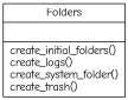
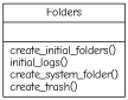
  digraph {
    rankdir=BT
    fontname="Comic Neue"
-   n1 [color=black fontcolor=black label="{Folders|\l|create_initial_folders()\lcreate_logs()\lcreate_system_folder()\lcreate_trash()\l}" shape=record style=solid fontname="Comic Neue"]
+   n1 [color=black fontcolor=black label="{Folders|\l|create_initial_folders()\linitial_logs()\lcreate_system_folder()\lcreate_trash()\l}" shape=record style=solid fontname="Comic Neue"]
  }
